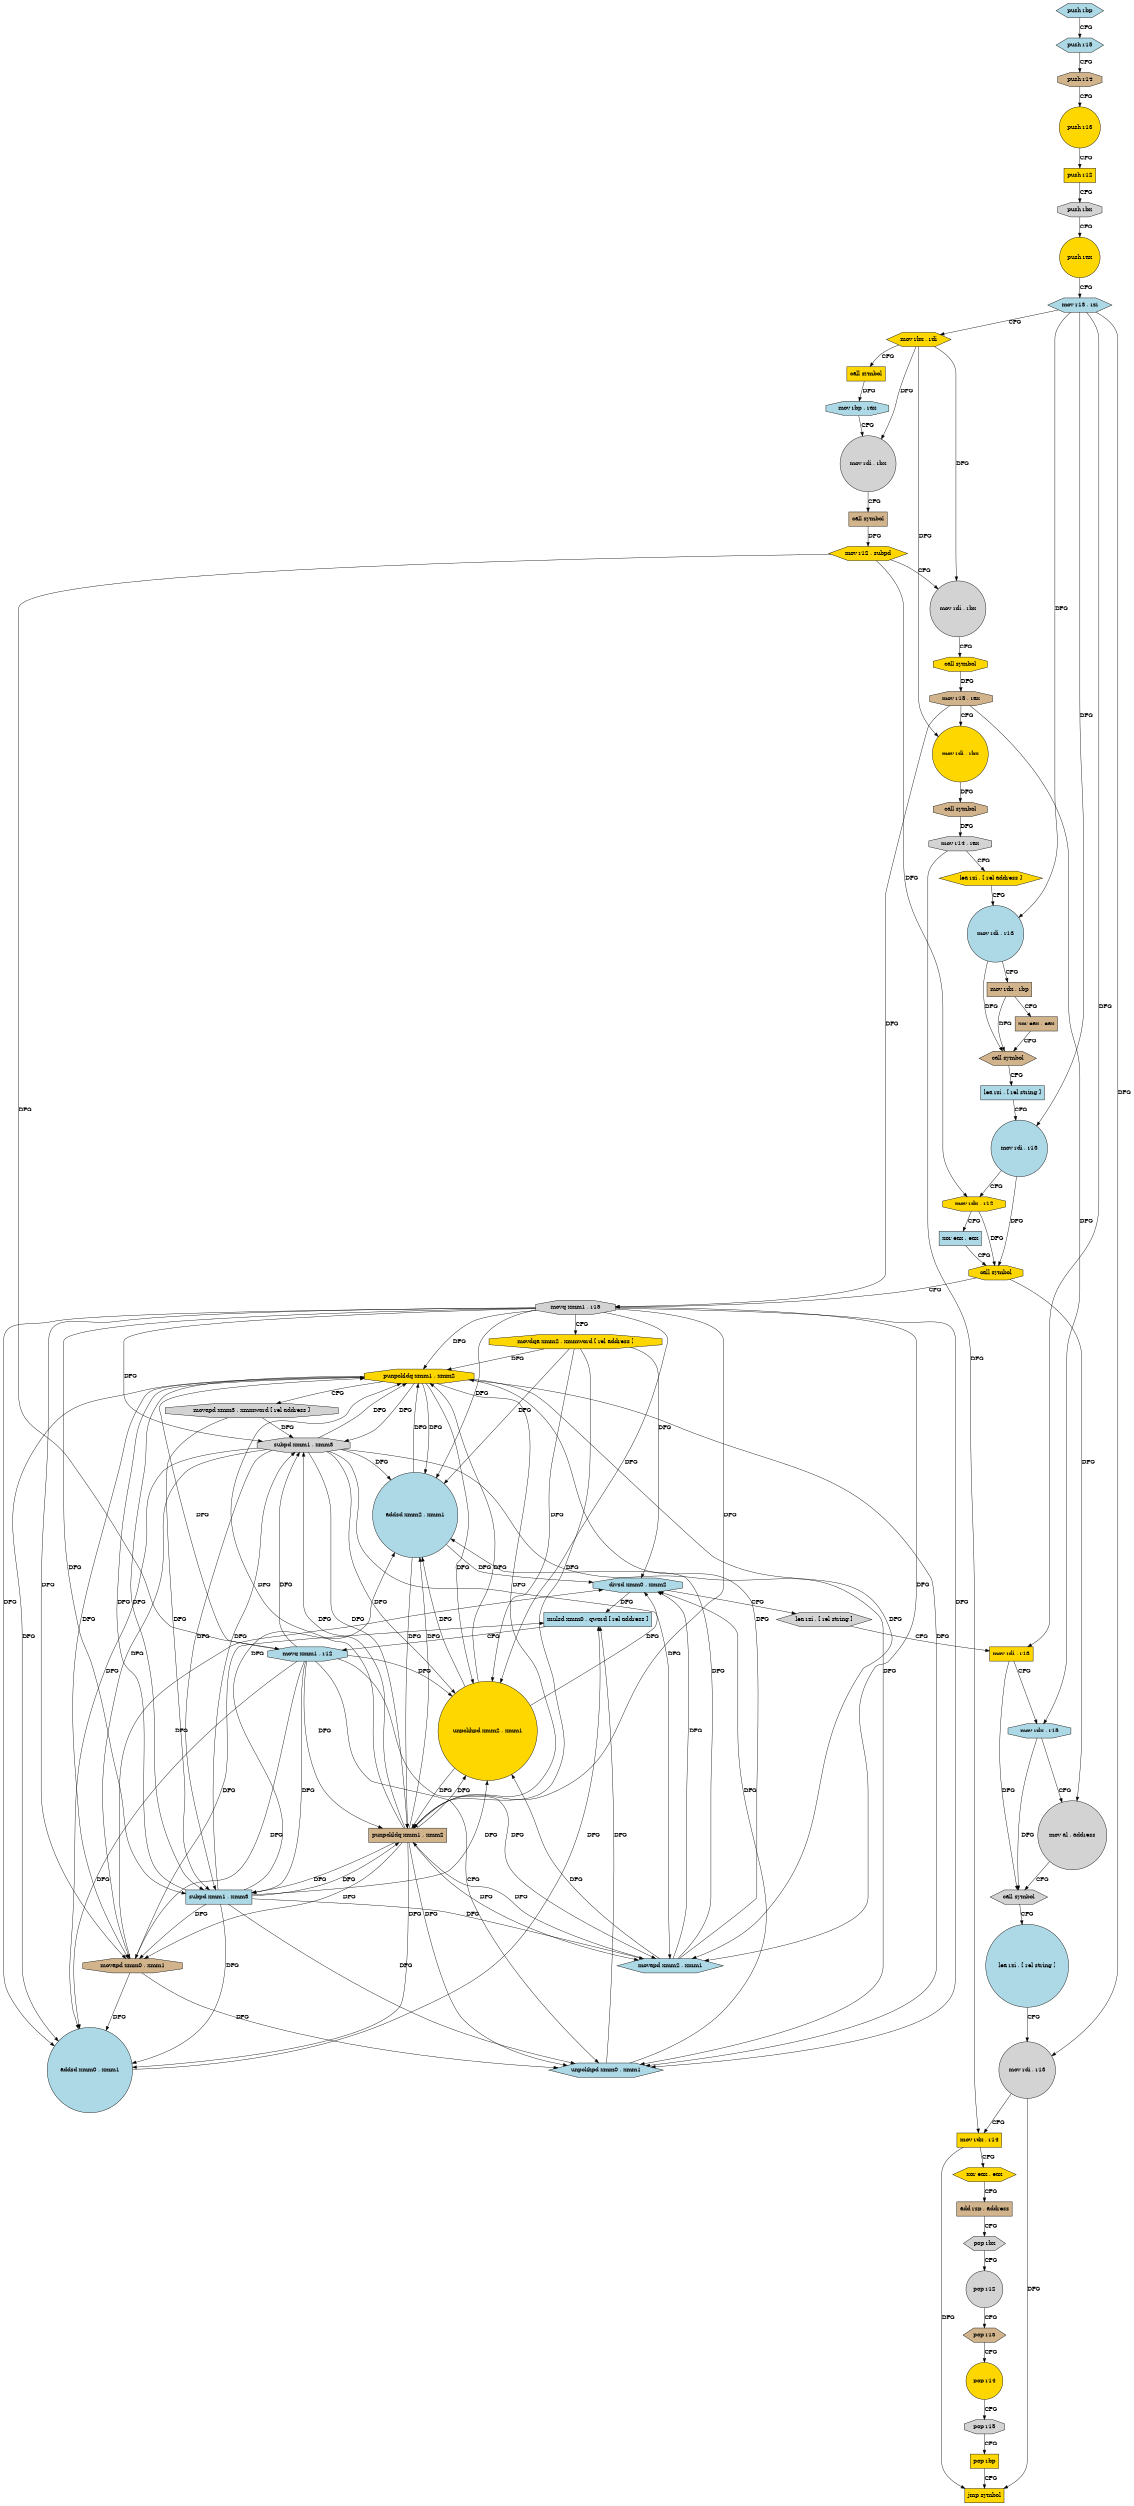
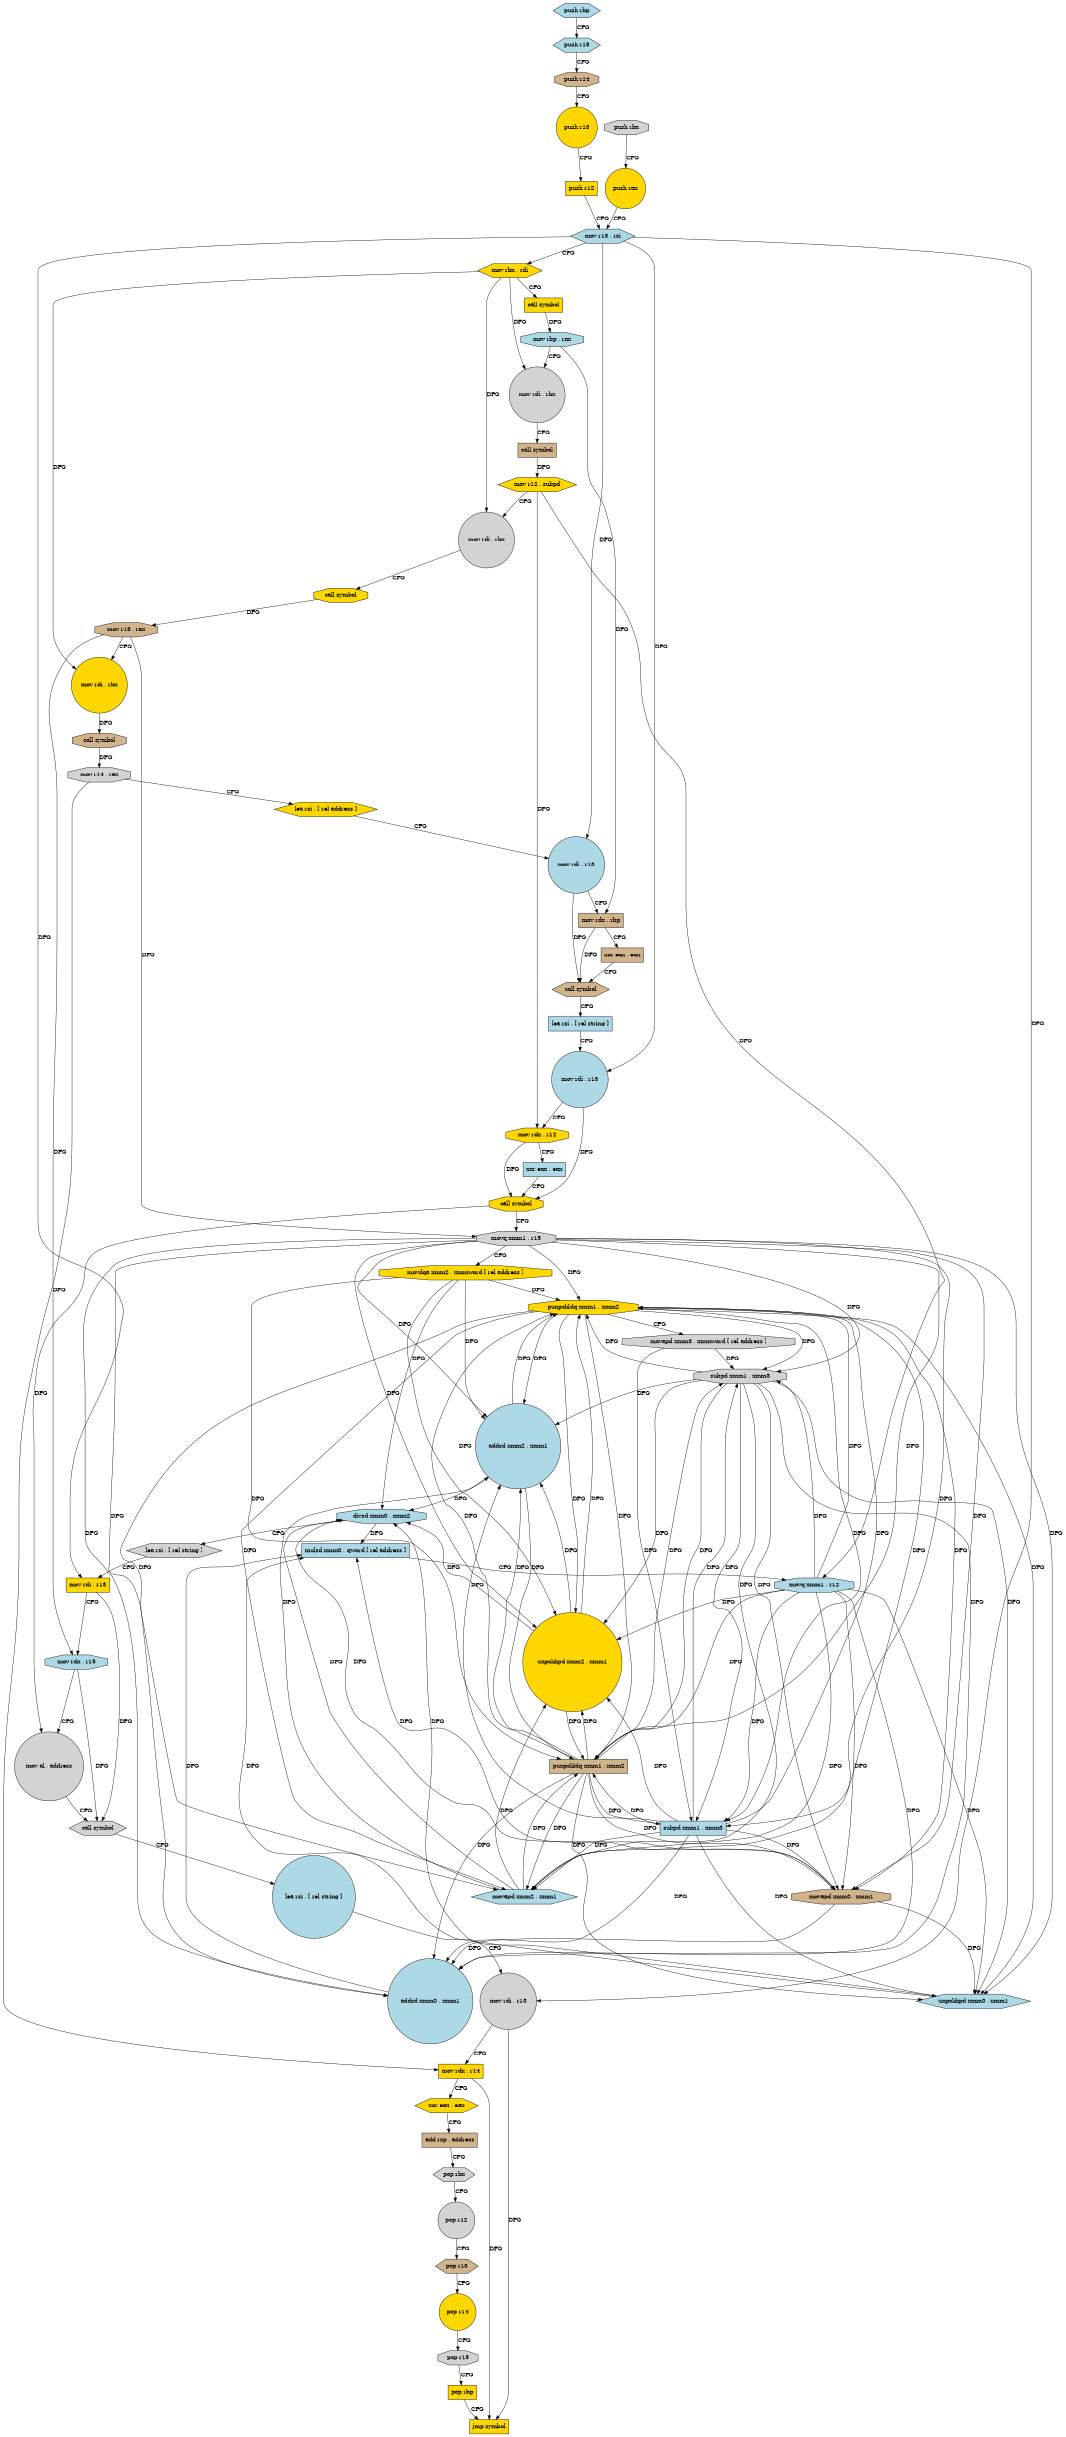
  digraph {
    node [fillcolor=gold shape=octagon style=filled]
    n1 [fillcolor=lightblue label="push rbp" shape=hexagon]
    n2 [fillcolor=lightblue label="push r15" shape=hexagon]
    n3 [fillcolor=tan label="push r14"]
    n4 [label="push r13" shape=circle]
    n5 [label="push r12" shape=box]
    n6 [fillcolor=lightgrey label="push rbx"]
    n7 [label="push rax" shape=circle]
    n8 [fillcolor=lightblue label="mov r13 , rsi" shape=hexagon]
    n9 [label="mov rbx , rdi" shape=hexagon]
    n10 [fillcolor=lightblue label="mov rdi , r13" shape=circle]
    n11 [fillcolor=lightblue label="mov rdi , r13" shape=circle]
    n12 [label="mov rdi , r13" shape=box]
    n13 [fillcolor=lightgrey label="mov rdi , r13" shape=circle]
    n14 [label="call symbol" shape=box]
    n15 [fillcolor=lightgrey label="mov rdi , rbx" shape=circle]
    n16 [fillcolor=lightgrey label="mov rdi , rbx" shape=circle]
    n17 [label="mov rdi , rbx" shape=circle]
    n18 [fillcolor=tan label="mov rdx , rbp" shape=box]
    n19 [fillcolor=tan label="call symbol" shape=hexagon]
    n20 [label="mov rdx , r12"]
    n21 [label="call symbol"]
    n22 [fillcolor=lightblue label="mov rdx , r15"]
    n23 [fillcolor=lightgrey label="call symbol" shape=hexagon]
    n24 [label="mov rdx , r14" shape=box]
    n25 [label="jmp symbol" shape=box]
    n26 [fillcolor=lightblue label="mov rbp , rax"]
    n27 [fillcolor=tan label="call symbol" shape=box]
    n28 [label="call symbol"]
    n29 [fillcolor=tan label="call symbol"]
    n30 [fillcolor=tan label="xor eax , eax" shape=box]
    n31 [label="mov r12 , subpd" shape=hexagon]
    n32 [fillcolor=lightblue label="movq xmm1 , r12"]
    n33 [fillcolor=lightblue label="xor eax , eax" shape=box]
    n34 [label="punpckldq xmm1 , xmm2"]
    n35 [fillcolor=lightgrey label="subpd xmm1 , xmm3"]
    n36 [fillcolor=tan label="movapd xmm0 , xmm1"]
    n37 [fillcolor=lightblue label="unpckhpd xmm0 , xmm1" shape=hexagon]
    n38 [fillcolor=lightblue label="addsd xmm0 , xmm1" shape=circle]
    n39 [fillcolor=tan label="punpckldq xmm1 , xmm2" shape=box]
    n40 [fillcolor=lightblue label="subpd xmm1 , xmm3" shape=box]
    n41 [fillcolor=lightblue label="movapd xmm2 , xmm1" shape=hexagon]
    n42 [label="unpckhpd xmm2 , xmm1" shape=circle]
    n43 [fillcolor=tan label="mov r15 , rax"]
    n44 [fillcolor=lightgrey label="movq xmm1 , r15"]
    n45 [label="movdqa xmm2 , xmmword [ rel address ]"]
    n46 [fillcolor=lightblue label="addsd xmm2 , xmm1" shape=circle]
    n47 [fillcolor=lightgrey label="mov al , address" shape=circle]
    n48 [fillcolor=lightgrey label="mov r14 , rax"]
    n49 [label="lea rsi , [ rel address ]" shape=hexagon]
    n50 [label="xor eax , eax" shape=hexagon]
    n51 [fillcolor=lightblue label="lea rsi , [ rel string ]" shape=box]
    n52 [fillcolor=lightblue label="divsd xmm0 , xmm2"]
    n53 [fillcolor=lightgrey label="movapd xmm3 , xmmword [ rel address ]"]
    n54 [fillcolor=lightblue label="mulsd xmm0 , qword [ rel address ]" shape=box]
    n55 [fillcolor=lightgrey label="lea rsi , [ rel string ]" shape=hexagon]
    n56 [fillcolor=lightblue label="lea rsi , [ rel string ]" shape=circle]
    n57 [fillcolor=tan label="add rsp , address" shape=box]
    n58 [fillcolor=lightgrey label="pop rbx" shape=hexagon]
    n59 [fillcolor=lightgrey label="pop r12" shape=circle]
    n60 [fillcolor=tan label="pop r13" shape=hexagon]
    n61 [label="pop r14" shape=circle]
    n62 [fillcolor=lightgrey label="pop r15"]
    n63 [label="pop rbp" shape=box]
    n1 -> n2 [label=CFG]
    n2 -> n3 [label=CFG]
    n3 -> n4 [label=CFG]
    n4 -> n5 [label=CFG]
-   n5 -> n6 [label=CFG]
+   n5 -> n8 [label=CFG]
    n6 -> n7 [label=CFG]
    n7 -> n8 [label=CFG]
    n8 -> n9 [label=CFG]
    n8 -> n10 [label=DFG]
    n8 -> n11 [label=DFG]
    n8 -> n12 [label=DFG]
    n8 -> n13 [label=DFG]
    n9 -> n14 [label=CFG]
    n9 -> n15 [label=DFG]
    n9 -> n16 [label=DFG]
    n9 -> n17 [label=DFG]
    n10 -> n18 [label=CFG]
    n10 -> n19 [label=DFG]
    n11 -> n20 [label=CFG]
    n11 -> n21 [label=DFG]
    n12 -> n22 [label=CFG]
    n12 -> n23 [label=DFG]
    n13 -> n24 [label=CFG]
    n13 -> n25 [label=DFG]
    n14 -> n26 [label=DFG]
    n15 -> n27 [label=CFG]
    n16 -> n28 [label=CFG]
    n17 -> n29 [label=DFG]
    n18 -> n19 [label=DFG]
    n18 -> n30 [label=CFG]
    n19 -> n51 [label=CFG]
    n20 -> n21 [label=DFG]
    n20 -> n33 [label=CFG]
    n21 -> n44 [label=CFG]
    n21 -> n47 [label=DFG]
    n22 -> n23 [label=DFG]
    n22 -> n47 [label=CFG]
    n23 -> n56 [label=CFG]
    n24 -> n25 [label=DFG]
    n24 -> n50 [label=CFG]
    n26 -> n15 [label=CFG]
+   n26 -> n18 [label=DFG]
    n27 -> n31 [label=DFG]
    n28 -> n43 [label=DFG]
    n29 -> n48 [label=DFG]
    n30 -> n19 [label=CFG]
    n31 -> n16 [label=CFG]
    n31 -> n20 [label=DFG]
    n31 -> n32 [label=DFG]
    n32 -> n34 [label=DFG]
    n32 -> n35 [label=DFG]
    n32 -> n36 [label=DFG]
-   n32 -> n37 [label=CFG]
+   n32 -> n37 [label=DFG]
    n32 -> n38 [label=DFG]
    n32 -> n39 [label=DFG]
    n32 -> n40 [label=DFG]
    n32 -> n41 [label=DFG]
    n32 -> n42 [label=DFG]
    n33 -> n21 [label=CFG]
    n34 -> n35 [label=DFG]
    n34 -> n36 [label=DFG]
    n34 -> n37 [label=DFG]
    n34 -> n38 [label=DFG]
    n34 -> n39 [label=DFG]
    n34 -> n40 [label=DFG]
    n34 -> n41 [label=DFG]
    n34 -> n42 [label=DFG]
    n34 -> n46 [label=DFG]
    n34 -> n53 [label=CFG]
    n35 -> n34 [label=DFG]
    n35 -> n36 [label=DFG]
    n35 -> n37 [label=DFG]
    n35 -> n38 [label=DFG]
    n35 -> n39 [label=DFG]
    n35 -> n40 [label=DFG]
    n35 -> n41 [label=DFG]
    n35 -> n42 [label=DFG]
    n35 -> n46 [label=DFG]
    n36 -> n37 [label=DFG]
    n36 -> n38 [label=DFG]
    n36 -> n52 [label=DFG]
    n36 -> n54 [label=DFG]
    n37 -> n52 [label=DFG]
    n37 -> n54 [label=DFG]
    n38 -> n54 [label=DFG]
    n39 -> n34 [label=DFG]
    n39 -> n35 [label=DFG]
    n39 -> n36 [label=DFG]
    n39 -> n37 [label=DFG]
    n39 -> n38 [label=DFG]
    n39 -> n40 [label=DFG]
    n39 -> n41 [label=DFG]
    n39 -> n42 [label=DFG]
    n39 -> n46 [label=DFG]
    n40 -> n34 [label=DFG]
    n40 -> n35 [label=DFG]
    n40 -> n36 [label=DFG]
    n40 -> n37 [label=DFG]
    n40 -> n38 [label=DFG]
    n40 -> n39 [label=DFG]
    n40 -> n41 [label=DFG]
    n40 -> n42 [label=DFG]
    n40 -> n46 [label=DFG]
    n41 -> n34 [label=DFG]
    n41 -> n39 [label=DFG]
    n41 -> n42 [label=DFG]
    n41 -> n46 [label=DFG]
    n41 -> n52 [label=DFG]
    n42 -> n34 [label=DFG]
    n42 -> n39 [label=DFG]
    n42 -> n46 [label=DFG]
    n42 -> n52 [label=DFG]
    n43 -> n17 [label=CFG]
    n43 -> n22 [label=DFG]
    n43 -> n44 [label=DFG]
    n44 -> n34 [label=DFG]
    n44 -> n35 [label=DFG]
    n44 -> n36 [label=DFG]
    n44 -> n37 [label=DFG]
    n44 -> n38 [label=DFG]
    n44 -> n39 [label=DFG]
    n44 -> n40 [label=DFG]
    n44 -> n41 [label=DFG]
    n44 -> n42 [label=DFG]
    n44 -> n45 [label=CFG]
    n44 -> n46 [label=DFG]
    n45 -> n34 [label=DFG]
    n45 -> n39 [label=DFG]
    n45 -> n42 [label=DFG]
    n45 -> n46 [label=DFG]
    n45 -> n52 [label=DFG]
    n46 -> n34 [label=DFG]
    n46 -> n39 [label=DFG]
    n46 -> n52 [label=DFG]
    n47 -> n23 [label=CFG]
    n48 -> n24 [label=DFG]
    n48 -> n49 [label=CFG]
    n49 -> n10 [label=CFG]
    n50 -> n57 [label=CFG]
    n51 -> n11 [label=CFG]
    n52 -> n54 [label=DFG]
    n52 -> n55 [label=CFG]
    n53 -> n35 [label=DFG]
    n53 -> n40 [label=DFG]
    n54 -> n32 [label=CFG]
    n55 -> n12 [label=CFG]
    n56 -> n13 [label=CFG]
    n57 -> n58 [label=CFG]
    n58 -> n59 [label=CFG]
    n59 -> n60 [label=CFG]
    n60 -> n61 [label=CFG]
    n61 -> n62 [label=CFG]
    n62 -> n63 [label=CFG]
    n63 -> n25 [label=CFG]
  }
